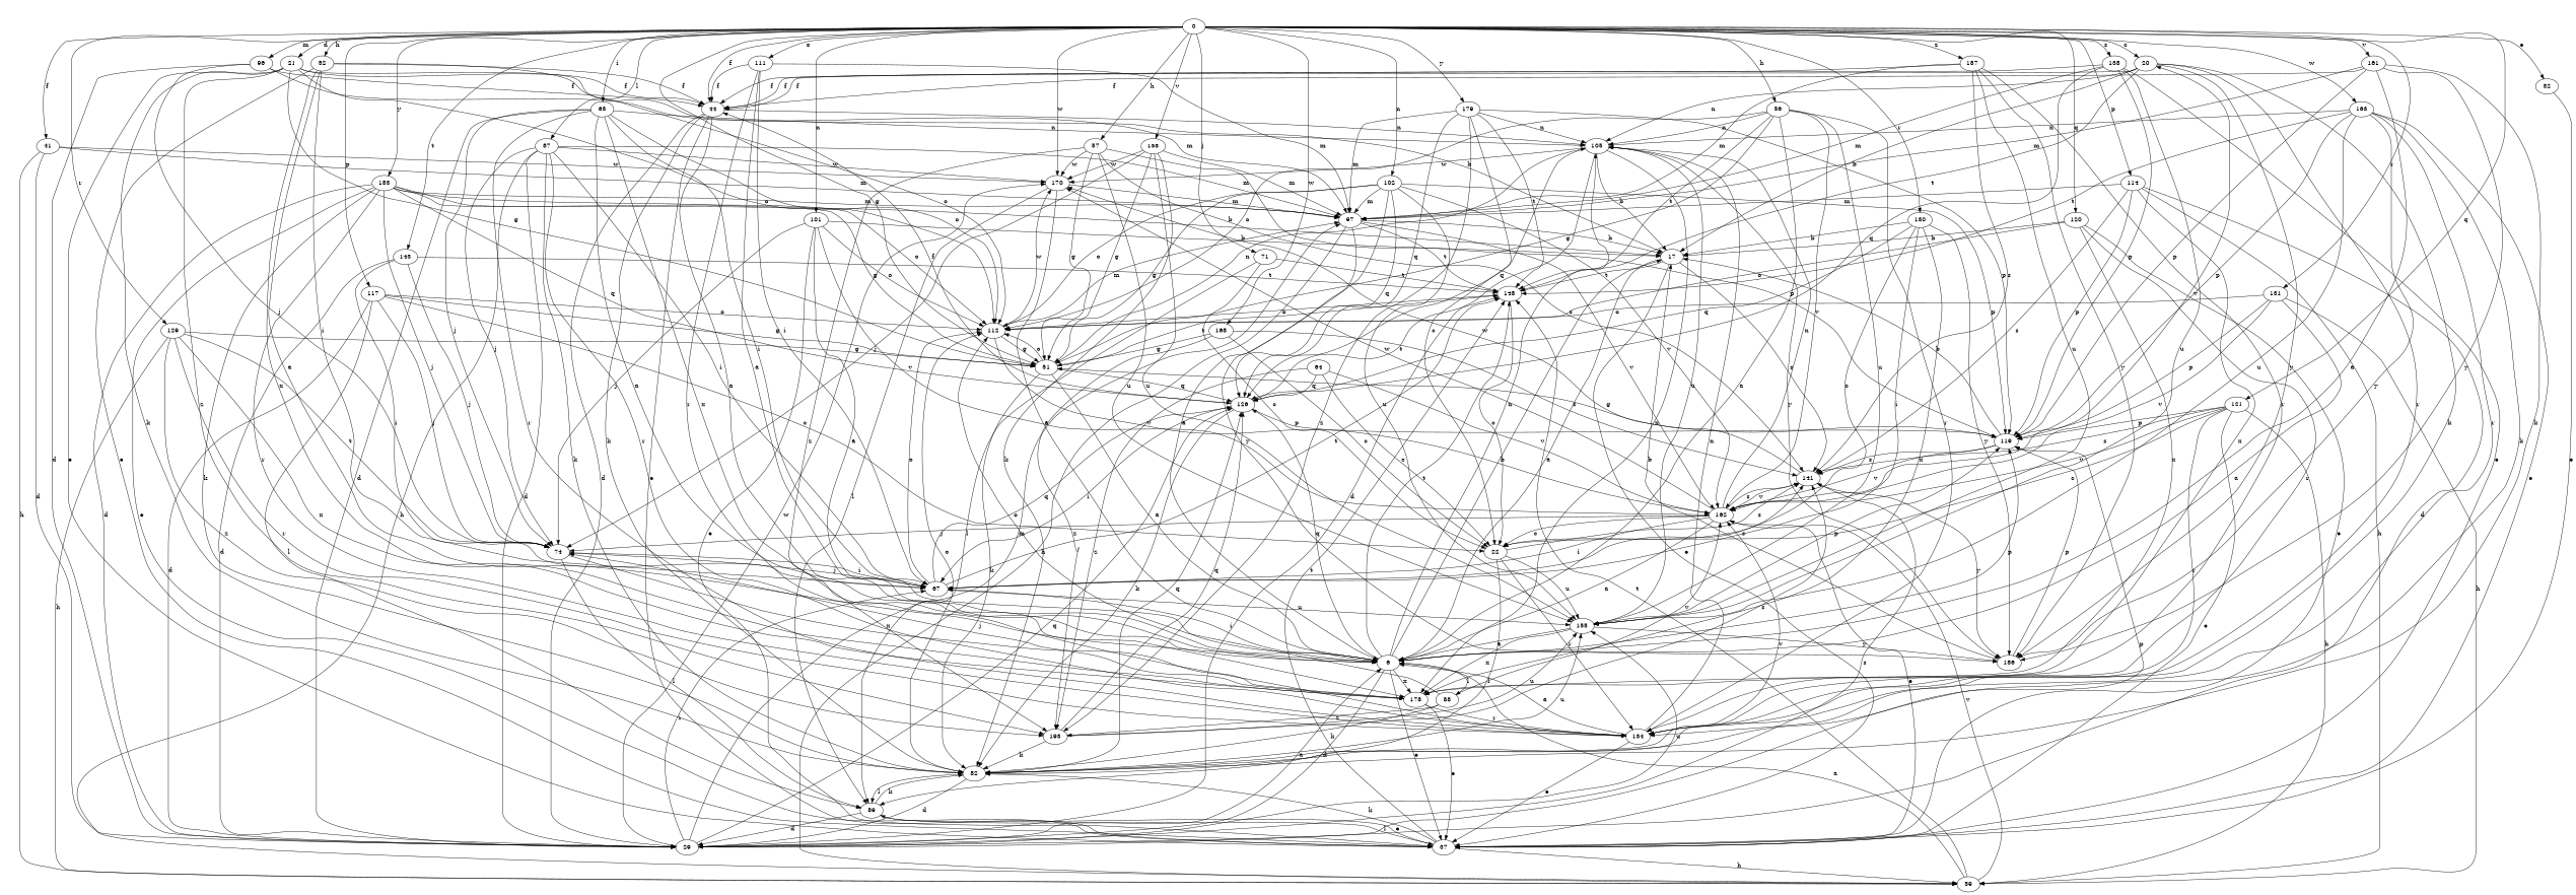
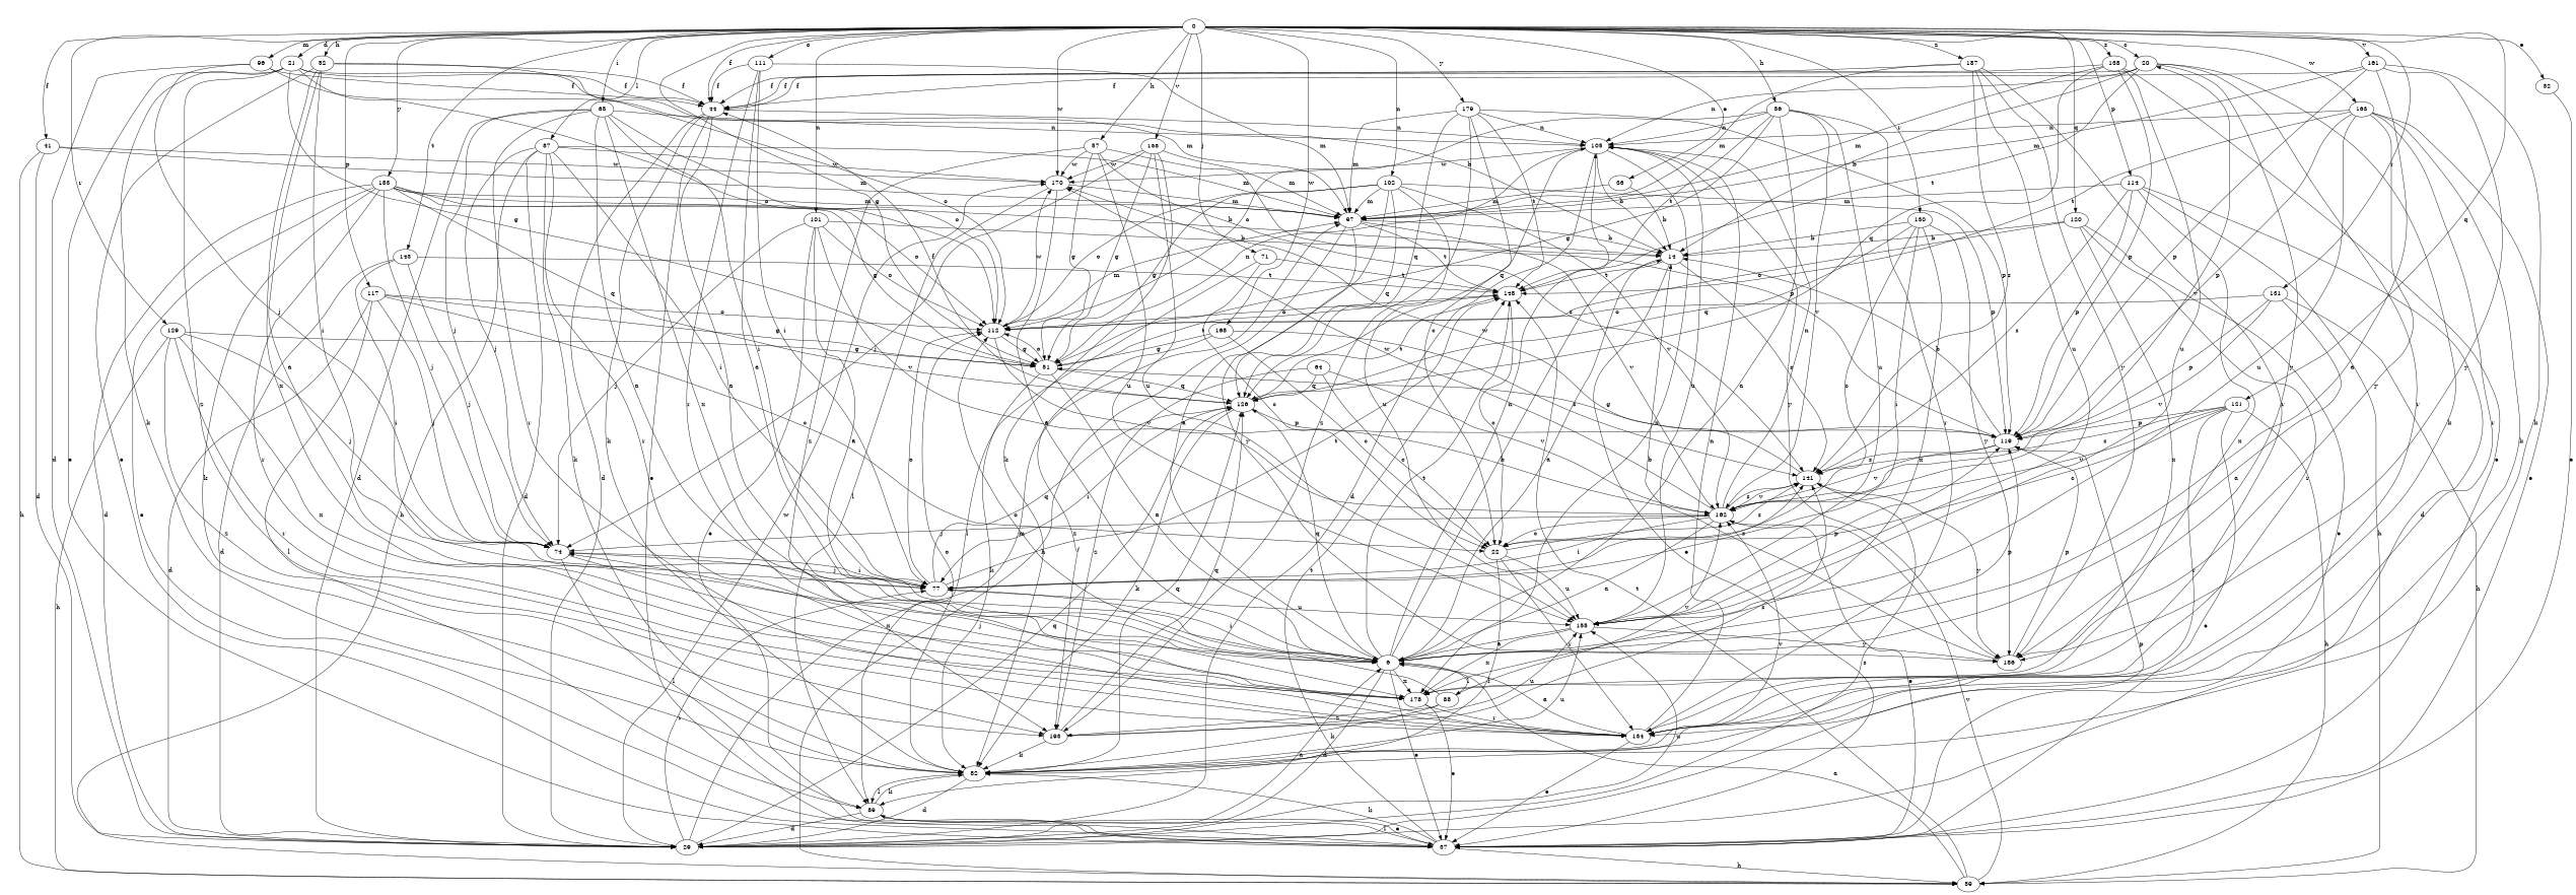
  strict digraph {
    0
    20
    n3 [label=21]
    32
+   36
    41
    44
    51
    52
    56
    57
    65
    71
    87
    96
    101
    102
    111
    114
    117
    120
    121
    129
    130
    131
    138
    143
    158
    161
    163
    168
    170
    179
    183
    187
-   14 [label=17]
+   14
    105
    148
    82
    134
    186
    37
    112
    193
    97
    29
    59
    6
    126
-   67
+   67 [label=77]
    178
    162
    155
    119
    141
    64
    22
    74
    89
    88
    0 -> 20 [label=c]
    0 -> n3 [label=d]
    0 -> 32 [label=e]
+   0 -> 36 [label=e]
    0 -> 41 [label=f]
    0 -> 44 [label=f]
    0 -> 51 [label=g]
    0 -> 52 [label=h]
    0 -> 56 [label=h]
    0 -> 57 [label=h]
    0 -> 65 [label=i]
    0 -> 71 [label=j]
    0 -> 87 [label=l]
    0 -> 96 [label=m]
    0 -> 101 [label=n]
    0 -> 102 [label=n]
    0 -> 111 [label=o]
    0 -> 114 [label=p]
    0 -> 117 [label=p]
    0 -> 120 [label=q]
    0 -> 121 [label=q]
    0 -> 129 [label=r]
    0 -> 130 [label=r]
    0 -> 131 [label=r]
    0 -> 138 [label=s]
    0 -> 143 [label=t]
    0 -> 158 [label=v]
    0 -> 161 [label=v]
    0 -> 163 [label=w]
    0 -> 168 [label=w]
    0 -> 170 [label=w]
    0 -> 179 [label=y]
    0 -> 183 [label=y]
    0 -> 187 [label=z]
    20 -> 44 [label=f]
    20 -> 14 [label=b]
    20 -> 105 [label=n]
    20 -> 148 [label=t]
    20 -> 82 [label=k]
    20 -> 134 [label=r]
    20 -> 186 [label=y]
    n3 -> 44 [label=f]
    n3 -> 51 [label=g]
    n3 -> 14 [label=b]
    n3 -> 82 [label=k]
    n3 -> 37 [label=e]
    n3 -> 112 [label=o]
    n3 -> 193 [label=z]
    32 -> 37 [label=e]
+   36 -> 14 [label=b]
+   36 -> 97 [label=m]
    41 -> 170 [label=w]
    41 -> 97 [label=m]
    41 -> 29 [label=d]
    41 -> 59 [label=h]
    44 -> 105 [label=n]
    44 -> 82 [label=k]
    44 -> 37 [label=e]
    44 -> 29 [label=d]
    44 -> 6 [label=a]
    51 -> 105 [label=n]
    51 -> 148 [label=t]
    51 -> 82 [label=k]
    51 -> 112 [label=o]
    51 -> 6 [label=a]
    51 -> 126 [label=q]
    52 -> 44 [label=f]
    52 -> 37 [label=e]
    52 -> 112 [label=o]
    52 -> 6 [label=a]
    52 -> 67 [label=i]
    52 -> 178 [label=x]
    56 -> 51 [label=g]
    56 -> 105 [label=n]
    56 -> 148 [label=t]
    56 -> 134 [label=r]
    56 -> 112 [label=o]
    56 -> 6 [label=a]
    56 -> 162 [label=v]
    56 -> 155 [label=u]
    57 -> 51 [label=g]
    57 -> 170 [label=w]
    57 -> 193 [label=z]
    57 -> 155 [label=u]
    57 -> 119 [label=p]
    57 -> 141 [label=s]
    65 -> 105 [label=n]
    65 -> 134 [label=r]
    65 -> 112 [label=o]
    65 -> 29 [label=d]
    65 -> 6 [label=a]
    65 -> 67 [label=i]
    65 -> 178 [label=x]
    65 -> 74 [label=j]
    71 -> 148 [label=t]
    71 -> 22 [label=c]
    71 -> 89 [label=l]
    87 -> 170 [label=w]
    87 -> 82 [label=k]
    87 -> 134 [label=r]
    87 -> 97 [label=m]
    87 -> 29 [label=d]
    87 -> 59 [label=h]
    87 -> 67 [label=i]
    87 -> 74 [label=j]
    96 -> 44 [label=f]
    96 -> 97 [label=m]
    96 -> 29 [label=d]
    96 -> 74 [label=j]
    101 -> 14 [label=b]
    101 -> 37 [label=e]
    101 -> 112 [label=o]
    101 -> 6 [label=a]
    101 -> 162 [label=v]
    101 -> 74 [label=j]
    102 -> 51 [label=g]
    102 -> 112 [label=o]
    102 -> 97 [label=m]
    102 -> 6 [label=a]
    102 -> 126 [label=q]
    102 -> 162 [label=v]
    102 -> 155 [label=u]
    102 -> 119 [label=p]
    111 -> 44 [label=f]
    111 -> 134 [label=r]
    111 -> 97 [label=m]
    111 -> 6 [label=a]
    111 -> 67 [label=i]
    114 -> 97 [label=m]
    114 -> 29 [label=d]
    114 -> 59 [label=h]
    114 -> 178 [label=x]
    114 -> 119 [label=p]
    114 -> 141 [label=s]
    117 -> 51 [label=g]
    117 -> 112 [label=o]
    117 -> 29 [label=d]
    117 -> 22 [label=c]
    117 -> 74 [label=j]
    117 -> 89 [label=l]
    120 -> 14 [label=b]
    120 -> 134 [label=r]
    120 -> 37 [label=e]
    120 -> 112 [label=o]
    120 -> 178 [label=x]
    121 -> 134 [label=r]
    121 -> 37 [label=e]
    121 -> 59 [label=h]
    121 -> 162 [label=v]
    121 -> 119 [label=p]
    121 -> 141 [label=s]
    121 -> 22 [label=c]
    129 -> 51 [label=g]
    129 -> 134 [label=r]
    129 -> 193 [label=z]
    129 -> 59 [label=h]
    129 -> 178 [label=x]
-   129 -> 74 [label=t]
+   129 -> 74 [label=j]
    130 -> 14 [label=b]
    130 -> 186 [label=y]
    130 -> 126 [label=q]
    130 -> 67 [label=i]
    130 -> 178 [label=x]
    130 -> 22 [label=c]
    131 -> 112 [label=o]
    131 -> 59 [label=h]
    131 -> 6 [label=a]
    131 -> 162 [label=v]
    131 -> 119 [label=p]
    138 -> 44 [label=f]
    138 -> 37 [label=e]
    138 -> 97 [label=m]
    138 -> 126 [label=q]
    138 -> 155 [label=u]
    138 -> 119 [label=p]
    143 -> 148 [label=t]
    143 -> 29 [label=d]
    143 -> 67 [label=i]
    143 -> 74 [label=j]
    158 -> 51 [label=g]
    158 -> 170 [label=w]
    158 -> 82 [label=k]
    158 -> 97 [label=m]
    158 -> 155 [label=u]
    158 -> 74 [label=j]
    161 -> 44 [label=f]
    161 -> 82 [label=k]
    161 -> 186 [label=y]
    161 -> 97 [label=m]
    161 -> 6 [label=a]
    161 -> 119 [label=p]
    163 -> 105 [label=n]
    163 -> 148 [label=t]
    163 -> 82 [label=k]
    163 -> 134 [label=r]
    163 -> 186 [label=y]
    163 -> 37 [label=e]
    163 -> 155 [label=u]
    163 -> 119 [label=p]
    168 -> 51 [label=g]
    168 -> 193 [label=z]
    168 -> 141 [label=s]
    168 -> 22 [label=c]
    170 -> 97 [label=m]
    170 -> 6 [label=a]
    170 -> 89 [label=l]
    179 -> 105 [label=n]
    179 -> 148 [label=t]
    179 -> 193 [label=z]
    179 -> 97 [label=m]
    179 -> 126 [label=q]
    179 -> 119 [label=p]
    179 -> 22 [label=c]
    183 -> 51 [label=g]
    183 -> 14 [label=b]
    183 -> 82 [label=k]
    183 -> 134 [label=r]
    183 -> 37 [label=e]
    183 -> 112 [label=o]
    183 -> 97 [label=m]
    183 -> 29 [label=d]
    183 -> 126 [label=q]
    183 -> 74 [label=j]
    187 -> 44 [label=f]
    187 -> 134 [label=r]
    187 -> 186 [label=y]
    187 -> 97 [label=m]
    187 -> 155 [label=u]
    187 -> 141 [label=s]
    14 -> 148 [label=t]
    14 -> 37 [label=e]
    14 -> 6 [label=a]
    14 -> 141 [label=s]
    105 -> 170 [label=w]
    105 -> 14 [label=b]
    105 -> 186 [label=y]
    105 -> 29 [label=d]
    105 -> 126 [label=q]
    105 -> 178 [label=x]
    105 -> 155 [label=u]
    148 -> 112 [label=o]
    148 -> 22 [label=c]
    82 -> 112 [label=o]
    82 -> 29 [label=d]
    82 -> 126 [label=q]
    82 -> 162 [label=v]
    82 -> 155 [label=u]
    82 -> 89 [label=l]
    134 -> 105 [label=n]
    134 -> 37 [label=e]
    134 -> 6 [label=a]
    186 -> 14 [label=b]
    186 -> 119 [label=p]
    37 -> 148 [label=t]
    37 -> 82 [label=k]
    37 -> 59 [label=h]
    37 -> 89 [label=l]
    112 -> 51 [label=g]
    112 -> 170 [label=w]
    112 -> 97 [label=m]
    112 -> 162 [label=v]
    193 -> 82 [label=k]
    193 -> 126 [label=q]
    193 -> 155 [label=u]
    193 -> 141 [label=s]
    97 -> 14 [label=b]
    97 -> 148 [label=t]
    97 -> 186 [label=y]
    97 -> 59 [label=h]
    97 -> 162 [label=v]
    29 -> 170 [label=w]
    29 -> 97 [label=m]
    29 -> 6 [label=a]
    29 -> 126 [label=q]
    29 -> 67 [label=i]
    29 -> 155 [label=u]
    29 -> 119 [label=p]
    29 -> 141 [label=s]
    59 -> 148 [label=t]
    59 -> 6 [label=a]
    59 -> 162 [label=v]
    6 -> 14 [label=b]
    6 -> 105 [label=n]
    6 -> 148 [label=t]
    6 -> 37 [label=e]
    6 -> 29 [label=d]
    6 -> 126 [label=q]
    6 -> 67 [label=i]
    6 -> 178 [label=x]
    6 -> 119 [label=p]
    6 -> 88 [label=l]
    126 -> 44 [label=f]
    126 -> 148 [label=t]
    126 -> 82 [label=k]
    126 -> 67 [label=i]
    126 -> 119 [label=p]
    67 -> 148 [label=t]
    67 -> 112 [label=o]
    67 -> 126 [label=q]
    67 -> 155 [label=u]
    67 -> 141 [label=s]
    67 -> 74 [label=j]
    178 -> 134 [label=r]
    178 -> 37 [label=e]
    178 -> 74 [label=j]
    162 -> 20 [label=v]
    162 -> 170 [label=w]
    162 -> 105 [label=n]
    162 -> 37 [label=e]
    162 -> 6 [label=a]
    162 -> 67 [label=i]
    162 -> 141 [label=s]
    162 -> 22 [label=c]
    162 -> 74 [label=j]
    155 -> 186 [label=y]
    155 -> 6 [label=a]
    155 -> 178 [label=x]
    155 -> 119 [label=p]
    119 -> 51 [label=g]
    119 -> 14 [label=b]
    119 -> 162 [label=v]
    119 -> 141 [label=s]
    141 -> 170 [label=w]
    141 -> 186 [label=y]
    141 -> 162 [label=v]
    64 -> 193 [label=z]
    64 -> 126 [label=q]
    64 -> 162 [label=v]
    64 -> 22 [label=c]
    22 -> 134 [label=r]
    22 -> 155 [label=u]
    22 -> 141 [label=s]
    22 -> 89 [label=l]
    74 -> 67 [label=i]
    74 -> 178 [label=x]
    74 -> 89 [label=l]
    89 -> 82 [label=k]
    89 -> 37 [label=e]
    89 -> 29 [label=d]
    88 -> 82 [label=k]
    88 -> 112 [label=o]
    88 -> 193 [label=z]
    88 -> 162 [label=v]
  }
